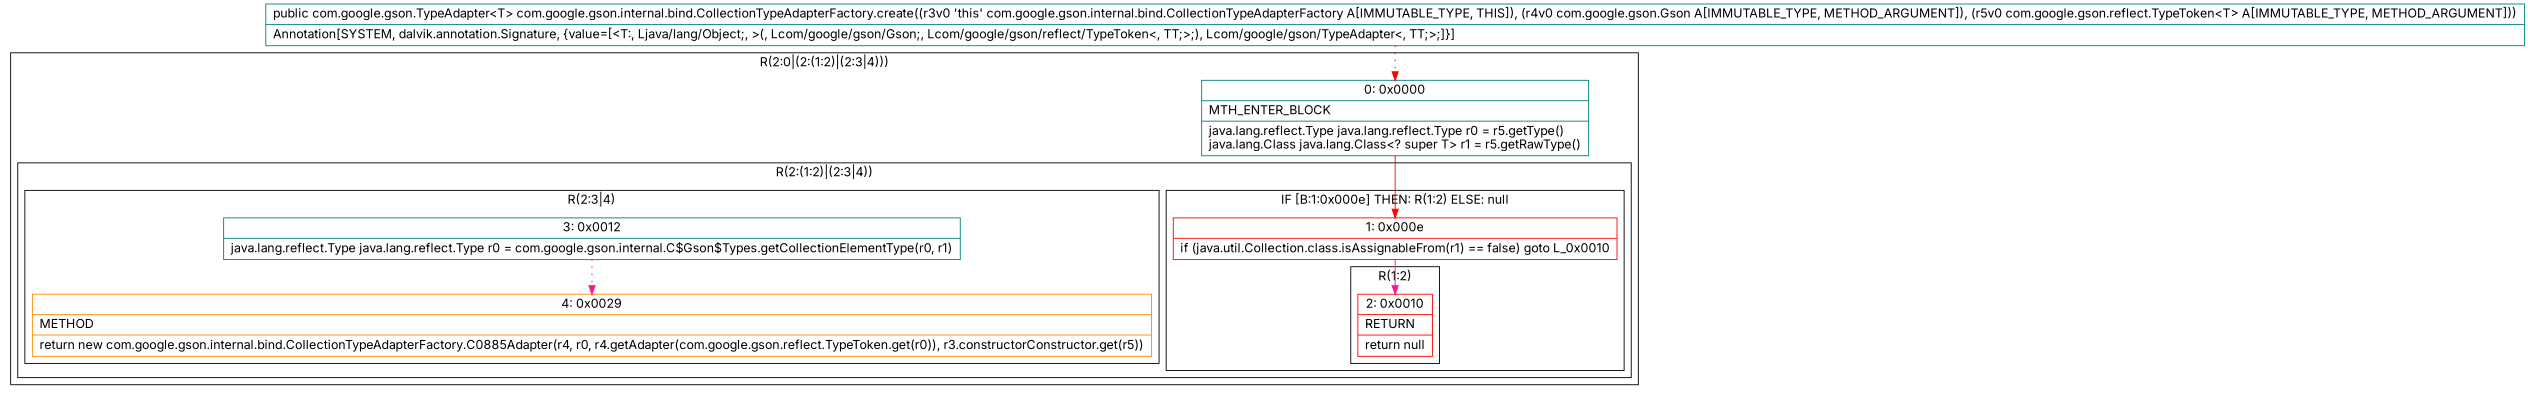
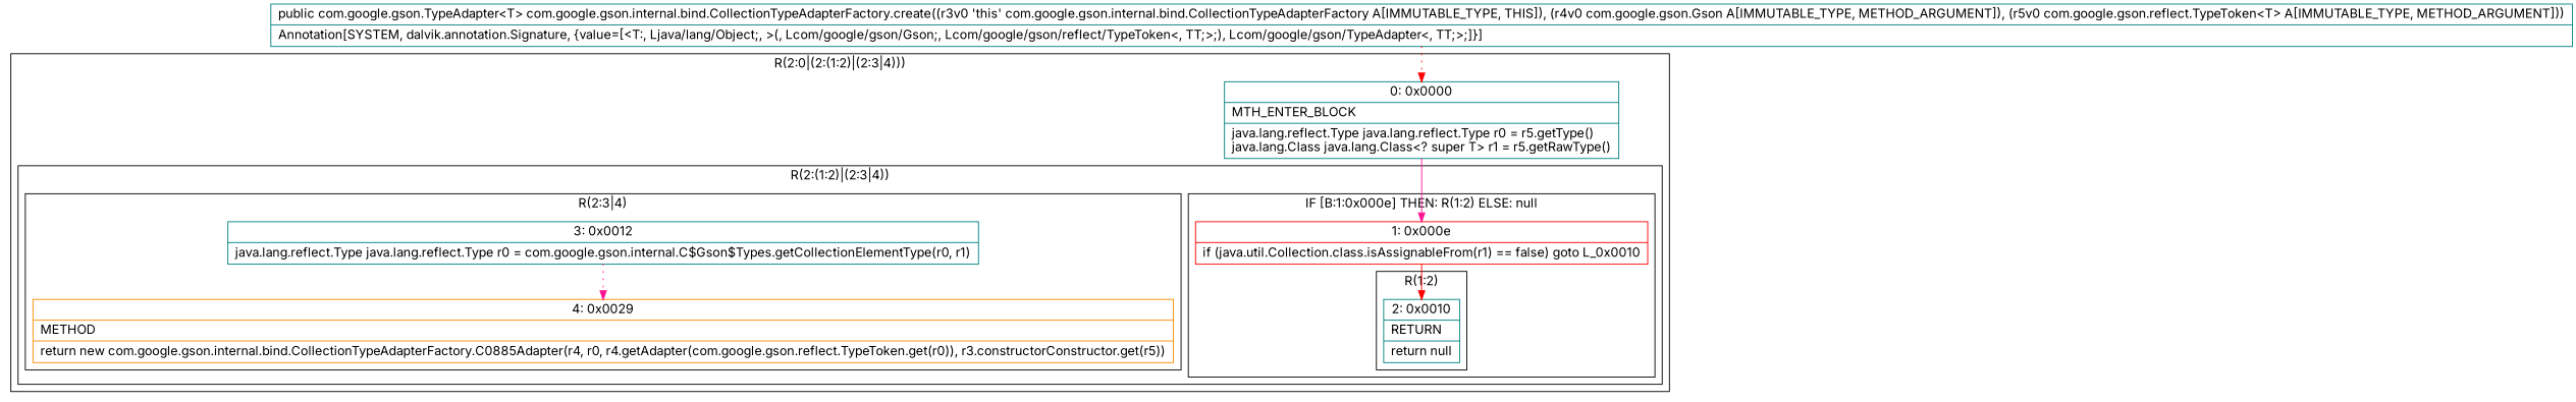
  digraph {
    fontname=Inter
    node [color=teal fontname=Inter shape=record]
    edge [color=red fontname=Inter style=solid]
-   n1 [color=red label="{2\:\ 0x0010|RETURN\l|return null\l}"]
+   n1 [label="{2\:\ 0x0010|RETURN\l|return null\l}"]
    n2 [color=red label="{1\:\ 0x000e|if (java.util.Collection.class.isAssignableFrom(r1) == false) goto L_0x0010\l}"]
    n3 [label="{3\:\ 0x0012|java.lang.reflect.Type java.lang.reflect.Type r0 = com.google.gson.internal.C$Gson$Types.getCollectionElementType(r0, r1)\l}"]
    n4 [color=darkorange label="{4\:\ 0x0029|METHOD\l|return new com.google.gson.internal.bind.CollectionTypeAdapterFactory.C0885Adapter(r4, r0, r4.getAdapter(com.google.gson.reflect.TypeToken.get(r0)), r3.constructorConstructor.get(r5))\l}"]
    n5 [label="{0\:\ 0x0000|MTH_ENTER_BLOCK\l|java.lang.reflect.Type java.lang.reflect.Type r0 = r5.getType()\ljava.lang.Class java.lang.Class\<? super T\> r1 = r5.getRawType()\l}"]
    n6 [label="{public com.google.gson.TypeAdapter\<T\> com.google.gson.internal.bind.CollectionTypeAdapterFactory.create((r3v0 'this' com.google.gson.internal.bind.CollectionTypeAdapterFactory A[IMMUTABLE_TYPE, THIS]), (r4v0 com.google.gson.Gson A[IMMUTABLE_TYPE, METHOD_ARGUMENT]), (r5v0 com.google.gson.reflect.TypeToken\<T\> A[IMMUTABLE_TYPE, METHOD_ARGUMENT]))  | Annotation[SYSTEM, dalvik.annotation.Signature, \{value=[\<T:, Ljava\/lang\/Object;, \>(, Lcom\/google\/gson\/Gson;, Lcom\/google\/gson\/reflect\/TypeToken\<, TT;\>;), Lcom\/google\/gson\/TypeAdapter\<, TT;\>;]\}]\l}"]
    subgraph cluster_1 {
      label="R(2:0|(2:(1:2)|(2:3|4)))"
      n5
      subgraph cluster_2 {
        label="R(2:(1:2)|(2:3|4))"
        subgraph cluster_3 {
          label="IF [B:1:0x000e] THEN: R(1:2) ELSE: null"
          n2
          subgraph cluster_4 {
            label="R(1:2)"
            n1
          }
        }
        subgraph cluster_5 {
          label="R(2:3|4)"
          n3
          n4
        }
      }
    }
-   n2 -> n1 [color=deeppink]
+   n2 -> n1
    n3 -> n4 [color=deeppink style=dotted]
-   n5 -> n2
+   n5 -> n2 [color=deeppink]
    n6 -> n5 [style=dotted]
  }
